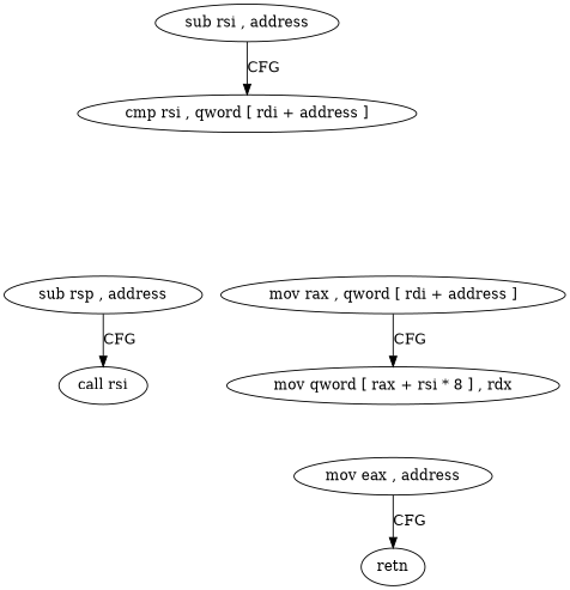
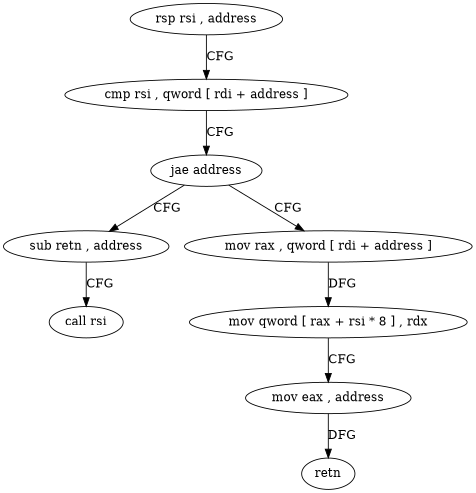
  digraph {
-   n1 [label="sub rsi , address"]
+   n1 [label="rsp rsi , address"]
    n2 [label="cmp rsi , qword [ rdi + address ]"]
-   n4 [label="sub rsp , address"]
+   n3 [label="jae address"]
+   n4 [label="sub retn , address"]
    n5 [label="mov rax , qword [ rdi + address ]"]
    n6 [label="mov qword [ rax + rsi * 8 ] , rdx"]
    n7 [label="mov eax , address"]
    n8 [label="call rsi"]
    n9 [label=retn]
    n1 -> n2 [label=CFG]
+   n2 -> n3 [label=CFG]
+   n3 -> n4 [label=CFG]
+   n3 -> n5 [label=CFG]
    n4 -> n8 [label=CFG]
-   n5 -> n6 [label=CFG]
-   n7 -> n9 [label=CFG]
+   n5 -> n6 [label=DFG]
+   n6 -> n7 [label=CFG]
+   n7 -> n9 [label=DFG]
  }
